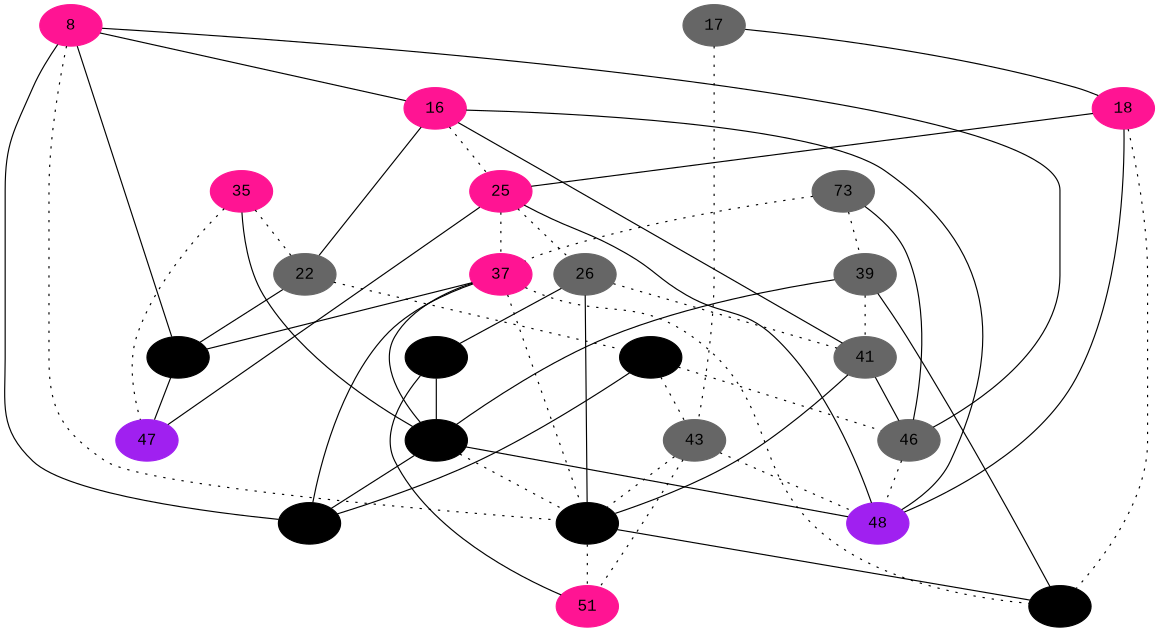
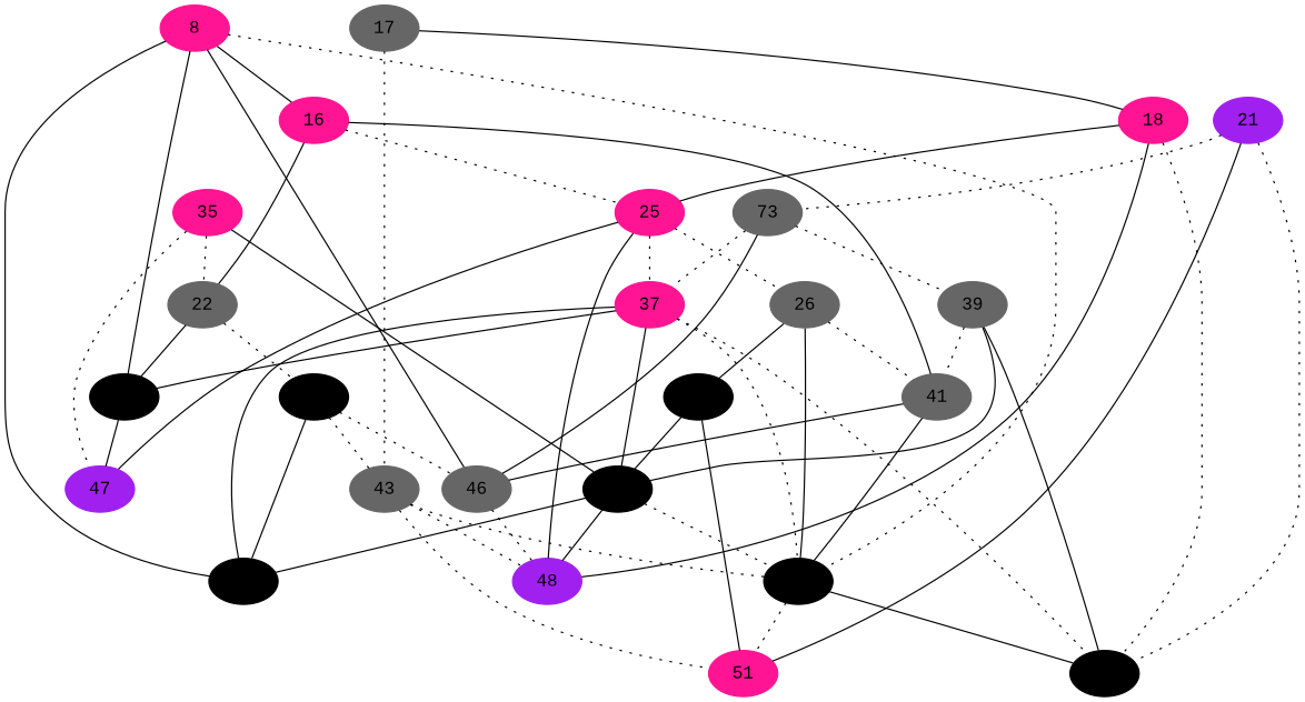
  graph {
    fontname="Liberation Mono"
    node [color=gray40 fontname="Liberation Mono" style=filled]
    edge [fontname="Liberation Mono" style=solid]
    8 [color=deeppink super="+1"]
    16 [color=deeppink super="+12"]
    44 [color=black super="+38"]
    45 [color=black]
    46 [super="+7"]
    49 [color=black super="+33"]
    22
    25 [color=deeppink super="+4+6"]
    41 [super="+24"]
    48 [color=purple super="+3+36"]
    47 [color=purple]
    50 [color=black super="+5+20"]
    51 [color=deeppink]
    42 [color=black]
    37 [color=deeppink super="+31+32"]
    26 [super="+10"]
    18 [color=deeppink]
    17
    43 [super="+11"]
    n20 [label=73 super="+19"]
    39 [super="+27"]
+   21 [color=purple]
    40 [color=black super="+2+34"]
    29 [color=black]
    35 [color=deeppink super="+30"]
    8 -- 16
    8 -- 44 [weight=2]
    8 -- 45
    8 -- 46
    8 -- 49 [style=dotted]
    16 -- 22 [weight=2]
    16 -- 25 [style=dotted]
    16 -- 41
-   16 -- 48
    45 -- 47
    46 -- 48 [style=dotted weight=2]
    49 -- 50
    49 -- 51 [style=dotted]
    22 -- 45
    22 -- 42 [style=dotted]
    25 -- 48
    25 -- 47
    25 -- 37 [style=dotted weight=3]
    25 -- 26 [style=dotted]
    41 -- 46
    41 -- 49
    42 -- 44
    42 -- 46 [style=dotted]
    42 -- 43 [style=dotted]
    37 -- 44 [weight=2]
    37 -- 45
    37 -- 49 [style=dotted]
    37 -- 50 [style=dotted weight=2]
    37 -- 40
    26 -- 49
    26 -- 41 [style=dotted weight=2]
    26 -- 29 [weight=2]
    18 -- 25
    18 -- 48
    18 -- 50 [style=dotted weight=2]
    17 -- 18
    17 -- 43 [style=dotted weight=2]
    43 -- 49 [style=dotted]
    43 -- 48 [style=dotted]
    43 -- 51 [style=dotted]
    n20 -- 46
    n20 -- 37 [style=dotted weight=2]
    n20 -- 39 [style=dotted]
    39 -- 41 [style=dotted weight=2]
    39 -- 50 [weight=2]
    39 -- 40
+   21 -- 50 [style=dotted]
+   21 -- 51
+   21 -- n20 [style=dotted weight=2]
    40 -- 44
    40 -- 49 [style=dotted]
    40 -- 48 [weight=2]
    29 -- 51
    29 -- 40
    35 -- 22 [style=dotted]
    35 -- 47 [style=dotted weight=2]
    35 -- 40 [weight=3]
  }
